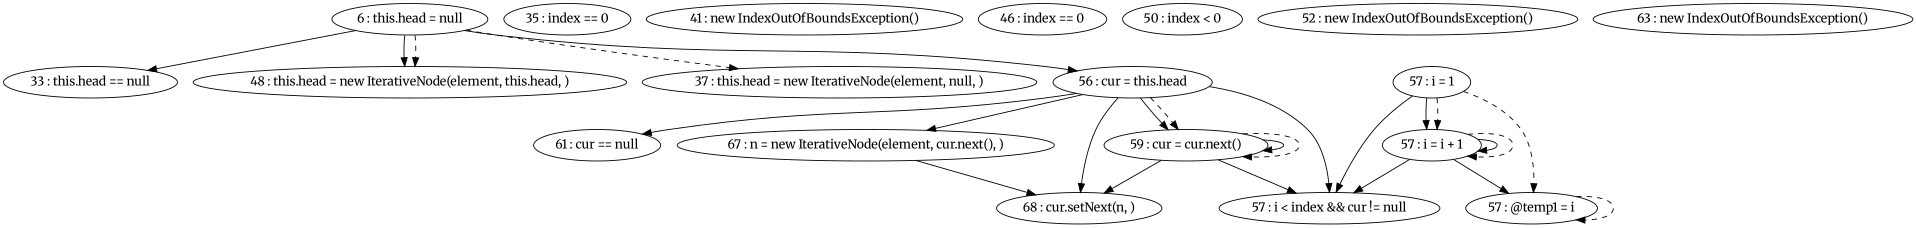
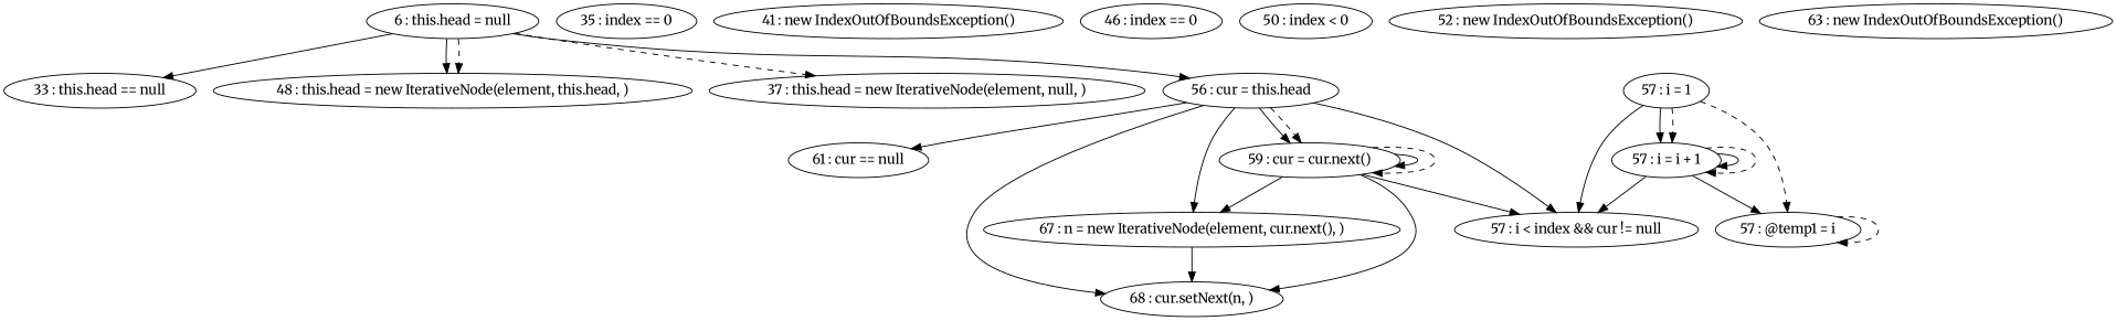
  digraph {
    fontname=Merriweather
    node [fontname=Merriweather]
    edge [fontname=Merriweather]
    "6 : this.head = null"
    "56 : cur = this.head"
    "33 : this.head == null"
    "48 : this.head = new IterativeNode(element, this.head, )"
    "37 : this.head = new IterativeNode(element, null, )"
    "67 : n = new IterativeNode(element, cur.next(), )"
    "57 : i < index && cur != null"
    "68 : cur.setNext(n, )"
    "61 : cur == null"
    "59 : cur = cur.next()"
    "35 : index == 0"
    "41 : new IndexOutOfBoundsException()"
    "46 : index == 0"
    "50 : index < 0"
    "52 : new IndexOutOfBoundsException()"
    "57 : i = 1"
    "57 : i = i + 1"
    "57 : @temp1 = i"
    "63 : new IndexOutOfBoundsException()"
    "6 : this.head = null" -> "56 : cur = this.head"
    "6 : this.head = null" -> "33 : this.head == null"
    "6 : this.head = null" -> "48 : this.head = new IterativeNode(element, this.head, )"
    "6 : this.head = null" -> "48 : this.head = new IterativeNode(element, this.head, )" [style=dashed]
    "6 : this.head = null" -> "37 : this.head = new IterativeNode(element, null, )" [style=dashed]
    "56 : cur = this.head" -> "67 : n = new IterativeNode(element, cur.next(), )"
    "56 : cur = this.head" -> "57 : i < index && cur != null"
    "56 : cur = this.head" -> "68 : cur.setNext(n, )"
    "56 : cur = this.head" -> "61 : cur == null"
    "56 : cur = this.head" -> "59 : cur = cur.next()"
    "56 : cur = this.head" -> "59 : cur = cur.next()" [style=dashed]
    "67 : n = new IterativeNode(element, cur.next(), )" -> "68 : cur.setNext(n, )"
+   "59 : cur = cur.next()" -> "67 : n = new IterativeNode(element, cur.next(), )"
    "59 : cur = cur.next()" -> "57 : i < index && cur != null"
    "59 : cur = cur.next()" -> "68 : cur.setNext(n, )"
    "59 : cur = cur.next()" -> "59 : cur = cur.next()"
    "59 : cur = cur.next()" -> "59 : cur = cur.next()" [style=dashed]
    "57 : i = 1" -> "57 : i < index && cur != null"
    "57 : i = 1" -> "57 : i = i + 1"
    "57 : i = 1" -> "57 : i = i + 1" [style=dashed]
    "57 : i = 1" -> "57 : @temp1 = i" [style=dashed]
    "57 : i = i + 1" -> "57 : i < index && cur != null"
    "57 : i = i + 1" -> "57 : i = i + 1"
    "57 : i = i + 1" -> "57 : i = i + 1" [style=dashed]
    "57 : i = i + 1" -> "57 : @temp1 = i"
    "57 : @temp1 = i" -> "57 : @temp1 = i" [style=dashed]
  }
